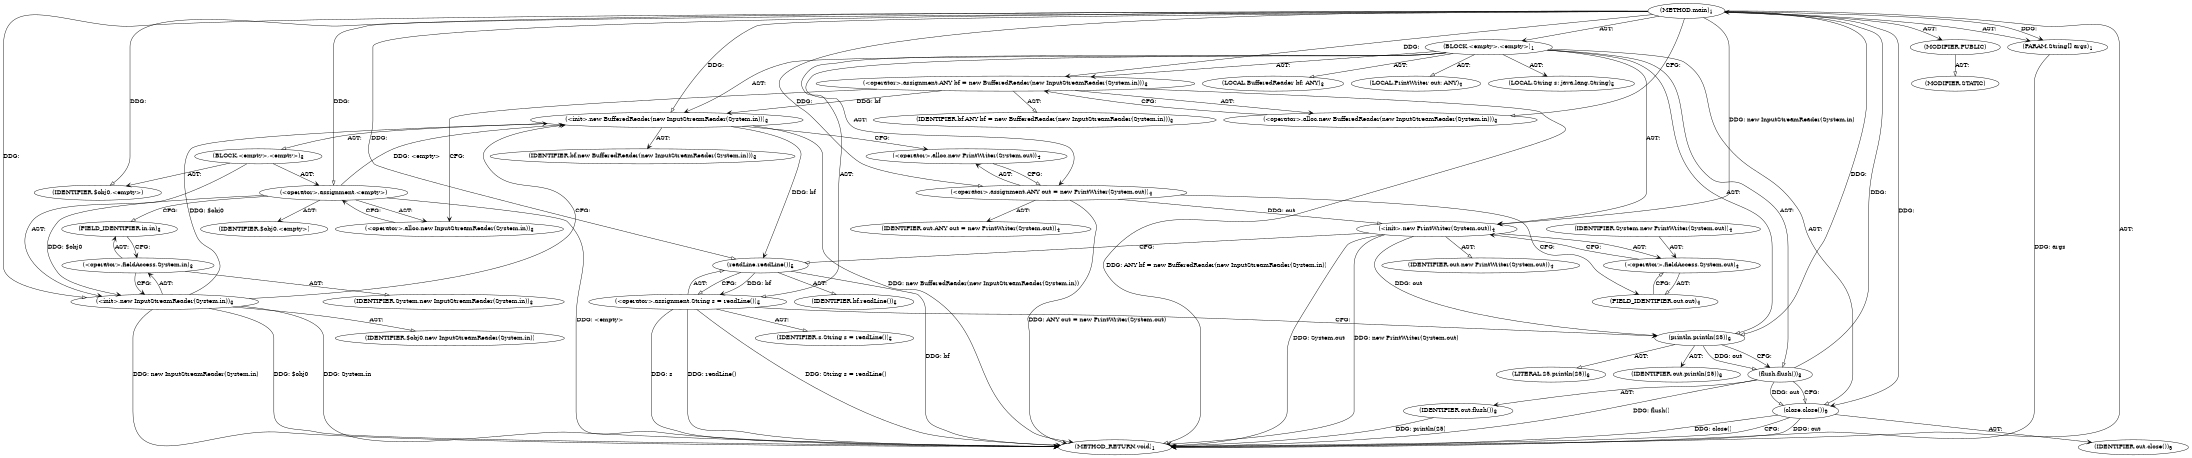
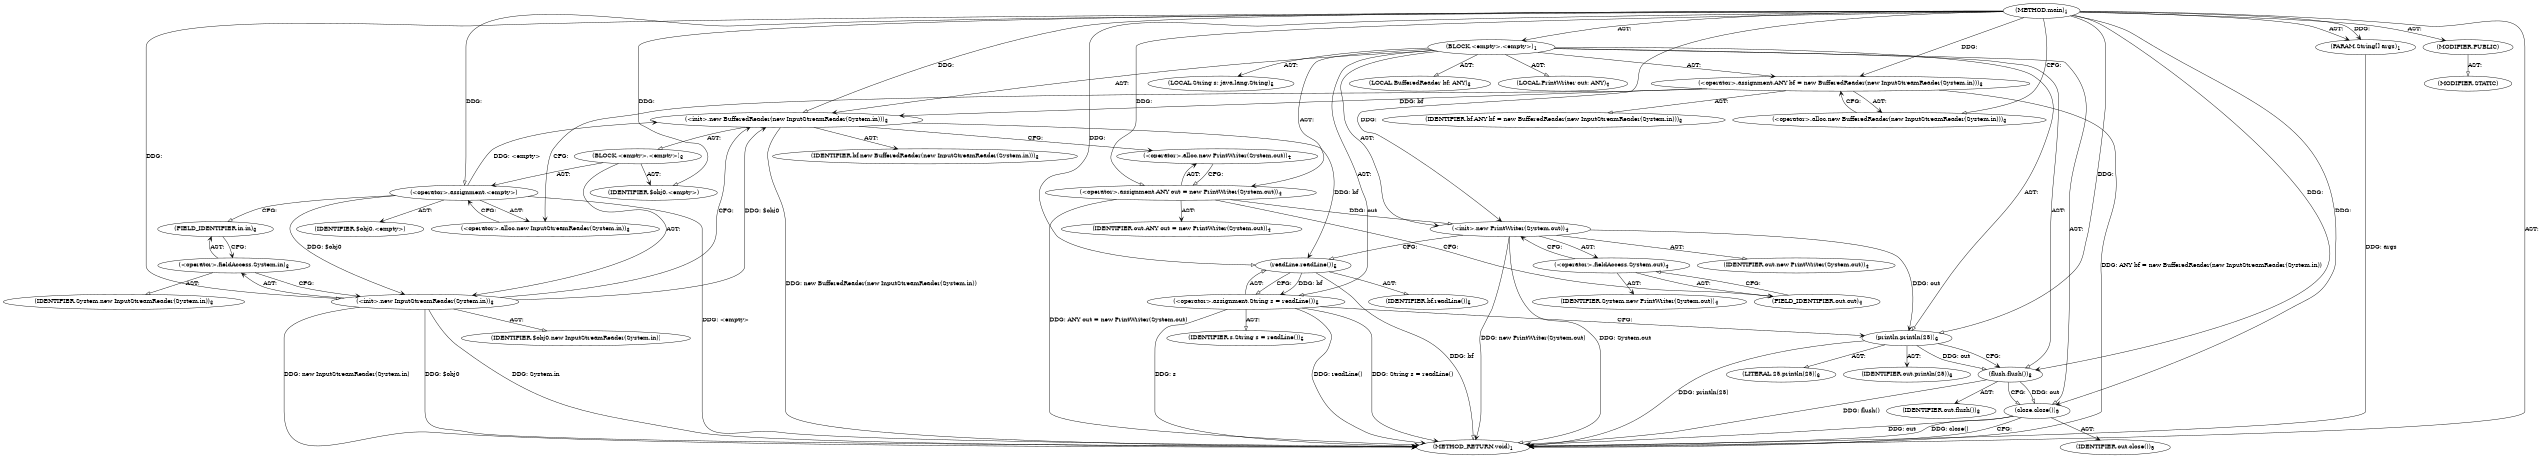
  digraph {
    edge [arrowhead=vee]
    n1 [label=<(METHOD,main)<SUB>1</SUB>>]
    n2 [label=<(PARAM,String[] args)<SUB>1</SUB>>]
    n3 [label=<(BLOCK,&lt;empty&gt;,&lt;empty&gt;)<SUB>1</SUB>>]
    n4 [label=<(&lt;operator&gt;.assignment,ANY bf = new BufferedReader(new InputStreamReader(System.in)))<SUB>3</SUB>>]
    n5 [label=<(&lt;operator&gt;.alloc,new BufferedReader(new InputStreamReader(System.in)))<SUB>3</SUB>>]
    n6 [label=<(&lt;init&gt;,new BufferedReader(new InputStreamReader(System.in)))<SUB>3</SUB>>]
    n7 [label=<(&lt;operator&gt;.assignment,&lt;empty&gt;)>]
    n8 [label=<(&lt;init&gt;,new InputStreamReader(System.in))<SUB>3</SUB>>]
    n9 [label=<(IDENTIFIER,$obj0,&lt;empty&gt;)>]
    n10 [label=<(&lt;operator&gt;.assignment,ANY out = new PrintWriter(System.out))<SUB>4</SUB>>]
    n11 [label=<(&lt;init&gt;,new PrintWriter(System.out))<SUB>4</SUB>>]
    n12 [label=<(readLine,readLine())<SUB>5</SUB>>]
    n13 [label=<(println,println(25))<SUB>6</SUB>>]
    n14 [label=<(flush,flush())<SUB>8</SUB>>]
    n15 [label=<(close,close())<SUB>9</SUB>>]
    n16 [label=<(MODIFIER,PUBLIC)>]
    n17 [label=<(METHOD_RETURN,void)<SUB>1</SUB>>]
    n18 [label=<(LOCAL,BufferedReader bf: ANY)<SUB>3</SUB>>]
    n19 [label=<(LOCAL,PrintWriter out: ANY)<SUB>4</SUB>>]
    n20 [label=<(LOCAL,String s: java.lang.String)<SUB>5</SUB>>]
    n21 [label=<(&lt;operator&gt;.assignment,String s = readLine())<SUB>5</SUB>>]
    n22 [label=<(IDENTIFIER,bf,ANY bf = new BufferedReader(new InputStreamReader(System.in)))<SUB>3</SUB>>]
    n23 [label=<(&lt;operator&gt;.alloc,new InputStreamReader(System.in))<SUB>3</SUB>>]
    n24 [label=<(IDENTIFIER,bf,new BufferedReader(new InputStreamReader(System.in)))<SUB>3</SUB>>]
    n25 [label=<(BLOCK,&lt;empty&gt;,&lt;empty&gt;)<SUB>3</SUB>>]
    n26 [label=<(&lt;operator&gt;.alloc,new PrintWriter(System.out))<SUB>4</SUB>>]
    n27 [label=<(IDENTIFIER,$obj0,&lt;empty&gt;)>]
    n28 [label=<(FIELD_IDENTIFIER,in,in)<SUB>3</SUB>>]
    n29 [label=<(IDENTIFIER,$obj0,new InputStreamReader(System.in))>]
    n30 [label=<(&lt;operator&gt;.fieldAccess,System.in)<SUB>3</SUB>>]
    n31 [label=<(IDENTIFIER,out,ANY out = new PrintWriter(System.out))<SUB>4</SUB>>]
    n32 [label=<(FIELD_IDENTIFIER,out,out)<SUB>4</SUB>>]
    n33 [label=<(IDENTIFIER,out,new PrintWriter(System.out))<SUB>4</SUB>>]
    n34 [label=<(&lt;operator&gt;.fieldAccess,System.out)<SUB>4</SUB>>]
    n35 [label=<(IDENTIFIER,bf,readLine())<SUB>5</SUB>>]
    n36 [label=<(IDENTIFIER,out,println(25))<SUB>6</SUB>>]
    n37 [label=<(LITERAL,25,println(25))<SUB>6</SUB>>]
    n38 [label=<(IDENTIFIER,out,flush())<SUB>8</SUB>>]
    n39 [label=<(IDENTIFIER,out,close())<SUB>9</SUB>>]
    n40 [label=<(MODIFIER,STATIC)>]
    n41 [label=<(IDENTIFIER,s,String s = readLine())<SUB>5</SUB>>]
    n42 [label=<(IDENTIFIER,System,new InputStreamReader(System.in))<SUB>3</SUB>>]
    n43 [label=<(IDENTIFIER,System,new PrintWriter(System.out))<SUB>4</SUB>>]
    n1 -> n2 [label="AST: "]
    n1 -> n2 [label="DDG: "]
    n1 -> n3 [label="AST: "]
    n1 -> n4 [label="DDG: "]
    n1 -> n5 [arrowhead=onormal label="CFG: "]
    n1 -> n6 [arrowhead=onormal label="DDG: "]
    n1 -> n7 [arrowhead=onormal label="DDG: "]
    n1 -> n8 [arrowhead=onormal label="DDG: "]
    n1 -> n9 [arrowhead=onormal label="DDG: "]
    n1 -> n10 [arrowhead=onormal label="DDG: "]
-   n1 -> n11 [label="DDG: new InputStreamReader(System.in)"]
+   n1 -> n11 [label="DDG: "]
    n1 -> n12 [arrowhead=onormal label="DDG: "]
    n1 -> n13 [arrowhead=onormal label="DDG: "]
-   n14 -> n1 [label="DDG: "]
+   n1 -> n14 [label="DDG: "]
    n1 -> n15 [label="DDG: "]
    n1 -> n16 [label="AST: "]
    n1 -> n17 [label="AST: "]
    n2 -> n17 [label="DDG: args"]
    n3 -> n4 [label="AST: "]
    n3 -> n6 [label="AST: "]
    n3 -> n10 [label="AST: "]
    n3 -> n11 [label="AST: "]
    n3 -> n13 [arrowhead=onormal label="AST: "]
    n3 -> n14 [arrowhead=onormal label="AST: "]
    n3 -> n15 [arrowhead=onormal label="AST: "]
    n3 -> n18 [arrowhead=onormal label="AST: "]
    n3 -> n19 [arrowhead=onormal label="AST: "]
    n3 -> n20 [label="AST: "]
    n3 -> n21 [arrowhead=onormal label="AST: "]
    n4 -> n5 [label="AST: "]
    n4 -> n6 [label="DDG: bf"]
    n4 -> n17 [arrowhead=onormal label="DDG: ANY bf = new BufferedReader(new InputStreamReader(System.in))"]
    n4 -> n22 [arrowhead=onormal label="AST: "]
    n4 -> n23 [label="CFG: "]
    n5 -> n4 [label="CFG: "]
    n6 -> n12 [label="DDG: bf"]
    n6 -> n17 [label="DDG: new BufferedReader(new InputStreamReader(System.in))"]
    n6 -> n24 [label="AST: "]
    n6 -> n25 [arrowhead=onormal label="AST: "]
    n6 -> n26 [label="CFG: "]
    n7 -> n6 [label="DDG: &lt;empty&gt;"]
    n7 -> n8 [label="DDG: $obj0"]
    n7 -> n17 [label="DDG: &lt;empty&gt;"]
    n7 -> n23 [label="AST: "]
    n7 -> n27 [label="AST: "]
    n7 -> n28 [arrowhead=onormal label="CFG: "]
    n8 -> n6 [label="CFG: "]
    n8 -> n6 [label="DDG: $obj0"]
    n8 -> n17 [arrowhead=onormal label="DDG: $obj0"]
    n8 -> n17 [label="DDG: System.in"]
    n8 -> n17 [label="DDG: new InputStreamReader(System.in)"]
    n8 -> n29 [arrowhead=onormal label="AST: "]
    n8 -> n30 [label="AST: "]
    n10 -> n11 [arrowhead=onormal label="DDG: out"]
    n10 -> n17 [label="DDG: ANY out = new PrintWriter(System.out)"]
    n10 -> n26 [label="AST: "]
    n10 -> n31 [label="AST: "]
    n10 -> n32 [label="CFG: "]
    n11 -> n12 [arrowhead=onormal label="CFG: "]
    n11 -> n13 [label="DDG: out"]
    n11 -> n17 [arrowhead=onormal label="DDG: System.out"]
    n11 -> n17 [label="DDG: new PrintWriter(System.out)"]
    n11 -> n33 [arrowhead=onormal label="AST: "]
    n11 -> n34 [label="AST: "]
    n12 -> n17 [arrowhead=onormal label="DDG: bf"]
    n12 -> n21 [arrowhead=onormal label="CFG: "]
    n12 -> n21 [label="DDG: bf"]
    n12 -> n35 [arrowhead=onormal label="AST: "]
    n13 -> n14 [label="CFG: "]
    n13 -> n14 [arrowhead=onormal label="DDG: out"]
-   n38 -> n17 [arrowhead=onormal label="DDG: println(25)"]
+   n13 -> n17 [arrowhead=onormal label="DDG: println(25)"]
    n13 -> n36 [label="AST: "]
    n13 -> n37 [arrowhead=onormal label="AST: "]
    n14 -> n15 [arrowhead=onormal label="CFG: "]
    n14 -> n15 [arrowhead=onormal label="DDG: out"]
    n14 -> n17 [arrowhead=onormal label="DDG: flush()"]
    n14 -> n38 [label="AST: "]
    n15 -> n17 [arrowhead=onormal label="CFG: "]
    n15 -> n17 [label="DDG: out"]
    n15 -> n17 [label="DDG: close()"]
    n15 -> n39 [label="AST: "]
    n16 -> n40 [arrowhead=onormal label="AST: "]
    n21 -> n12 [arrowhead=onormal label="AST: "]
    n21 -> n13 [label="CFG: "]
    n21 -> n17 [arrowhead=onormal label="DDG: s"]
    n21 -> n17 [label="DDG: readLine()"]
    n21 -> n17 [label="DDG: String s = readLine()"]
    n21 -> n41 [arrowhead=onormal label="AST: "]
    n23 -> n7 [label="CFG: "]
    n25 -> n7 [label="AST: "]
    n25 -> n8 [label="AST: "]
    n25 -> n9 [label="AST: "]
    n26 -> n10 [arrowhead=onormal label="CFG: "]
    n28 -> n30 [label="CFG: "]
    n30 -> n8 [label="CFG: "]
    n30 -> n28 [label="AST: "]
    n30 -> n42 [arrowhead=onormal label="AST: "]
    n32 -> n34 [arrowhead=onormal label="CFG: "]
    n34 -> n11 [label="CFG: "]
    n34 -> n32 [arrowhead=onormal label="AST: "]
-   n43 -> n34 [label="AST: "]
+   n34 -> n43 [label="AST: "]
  }
